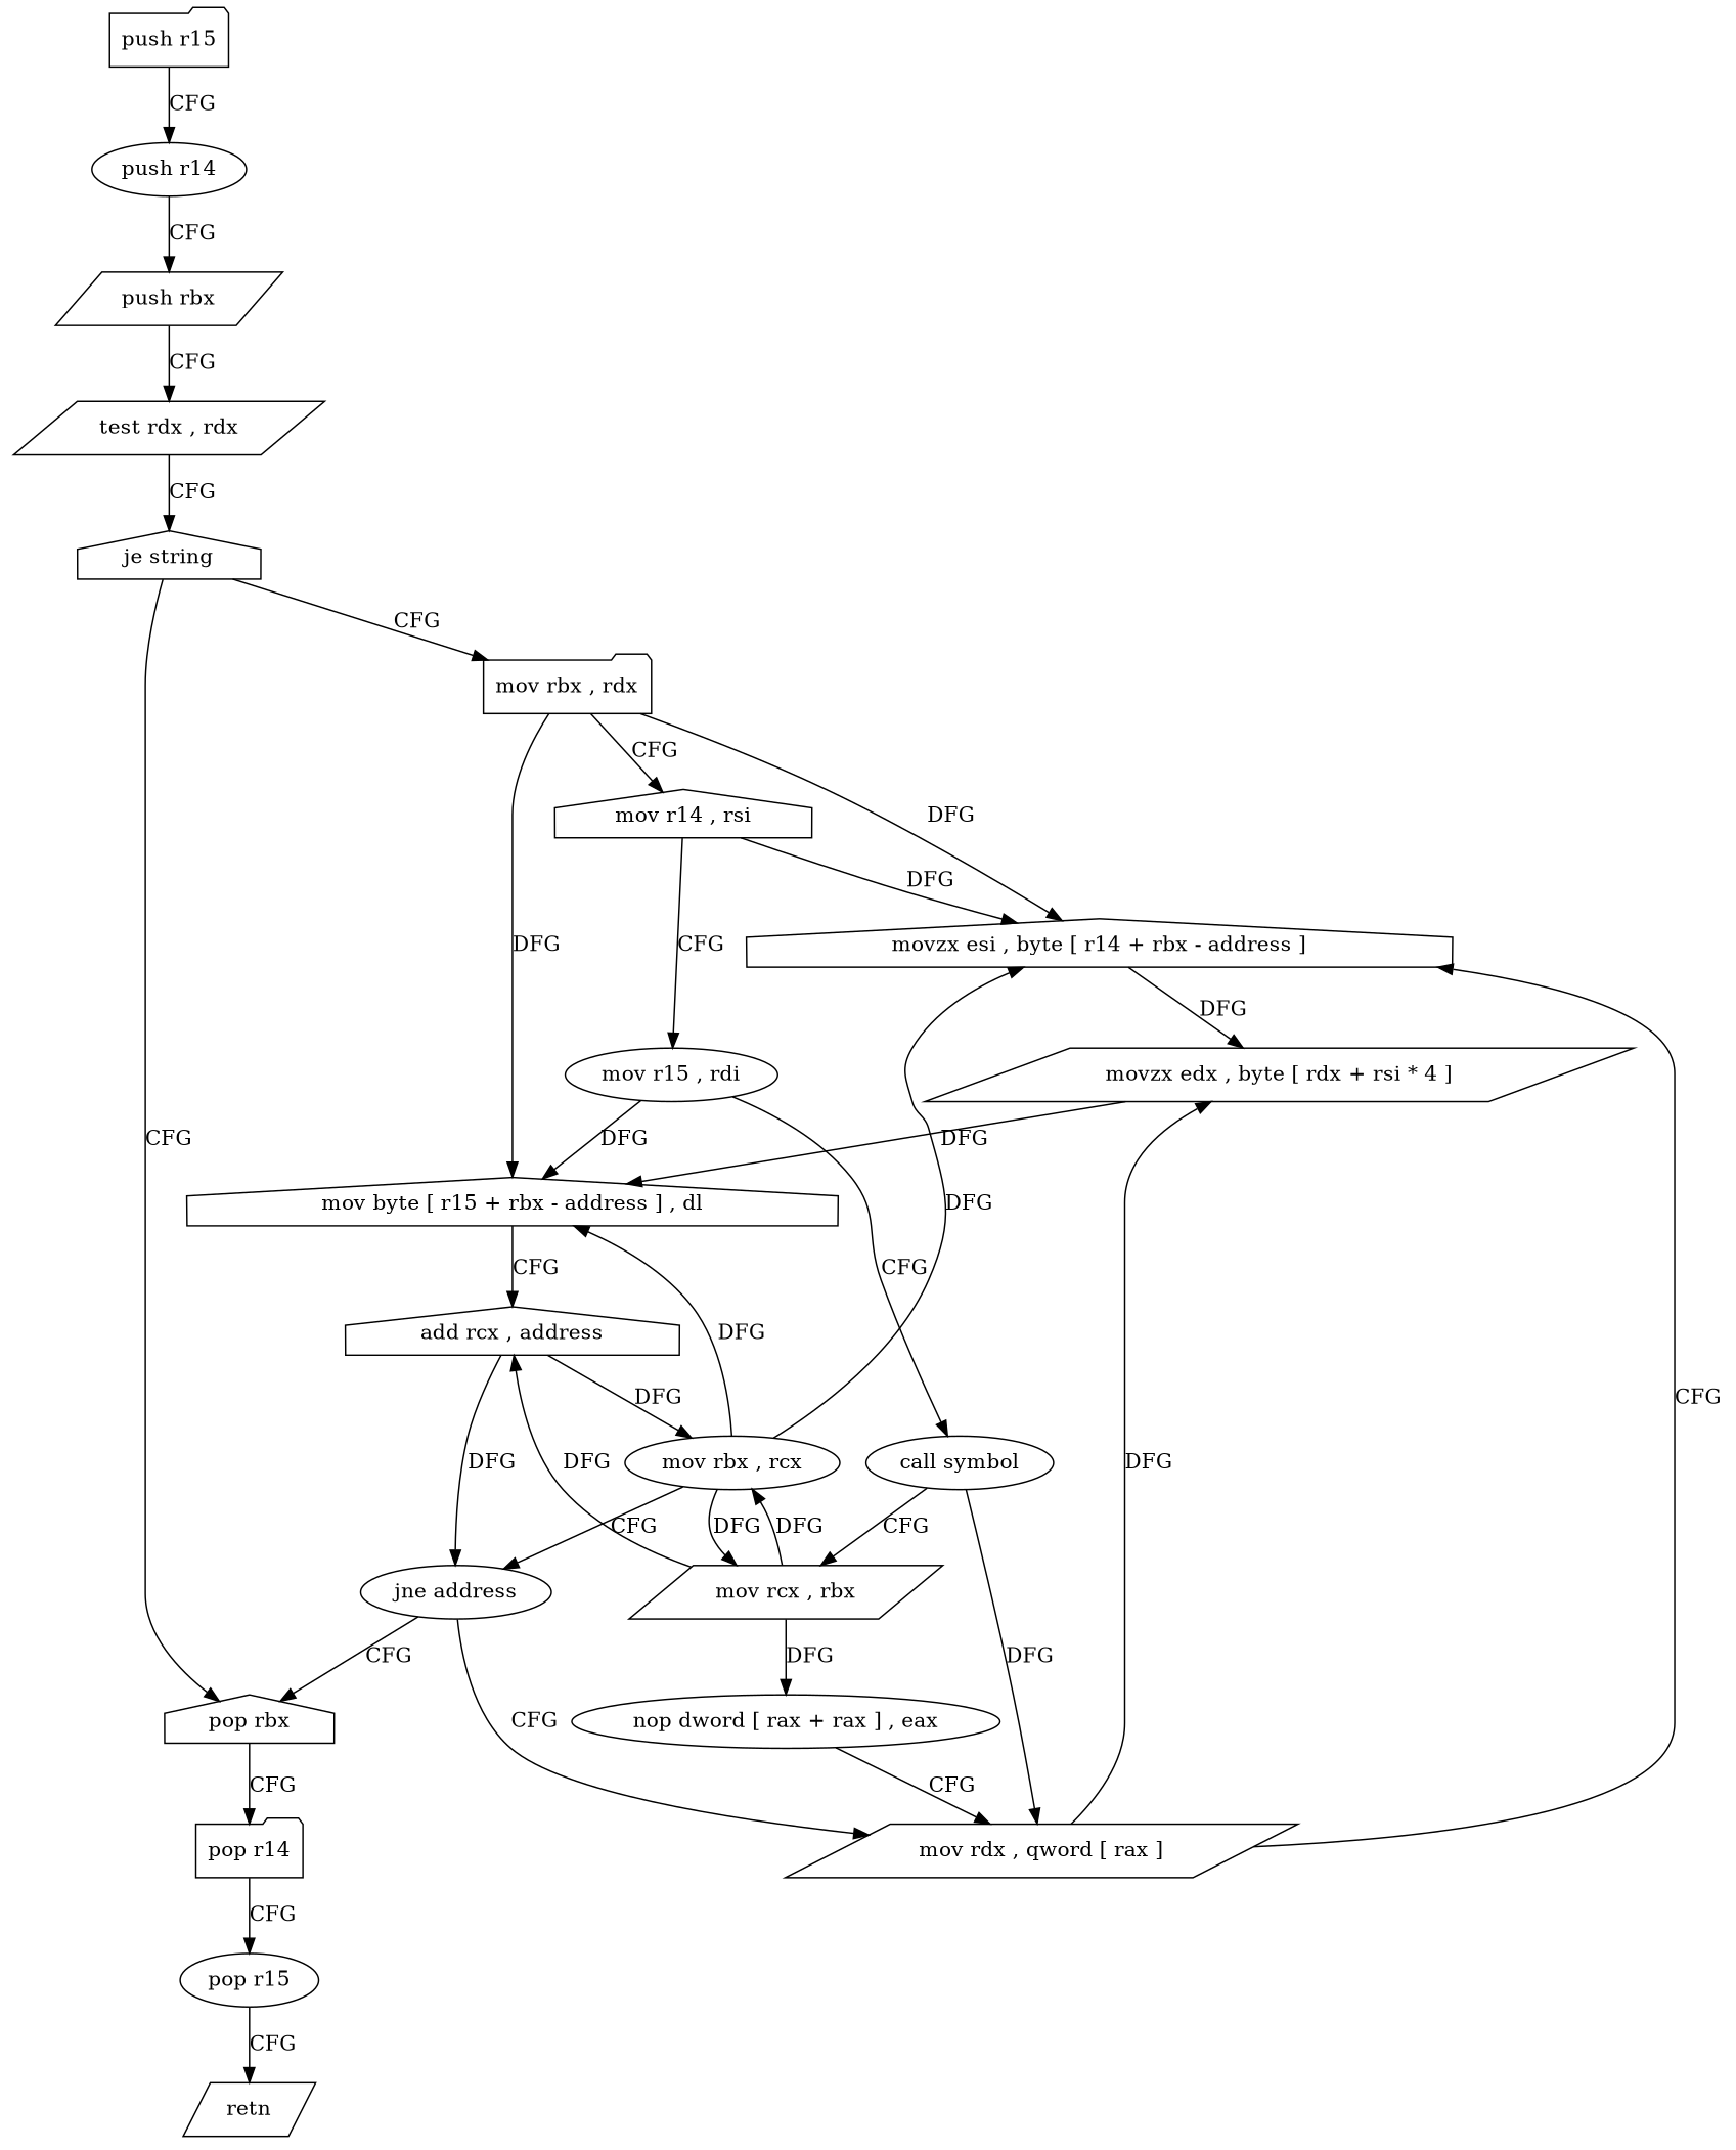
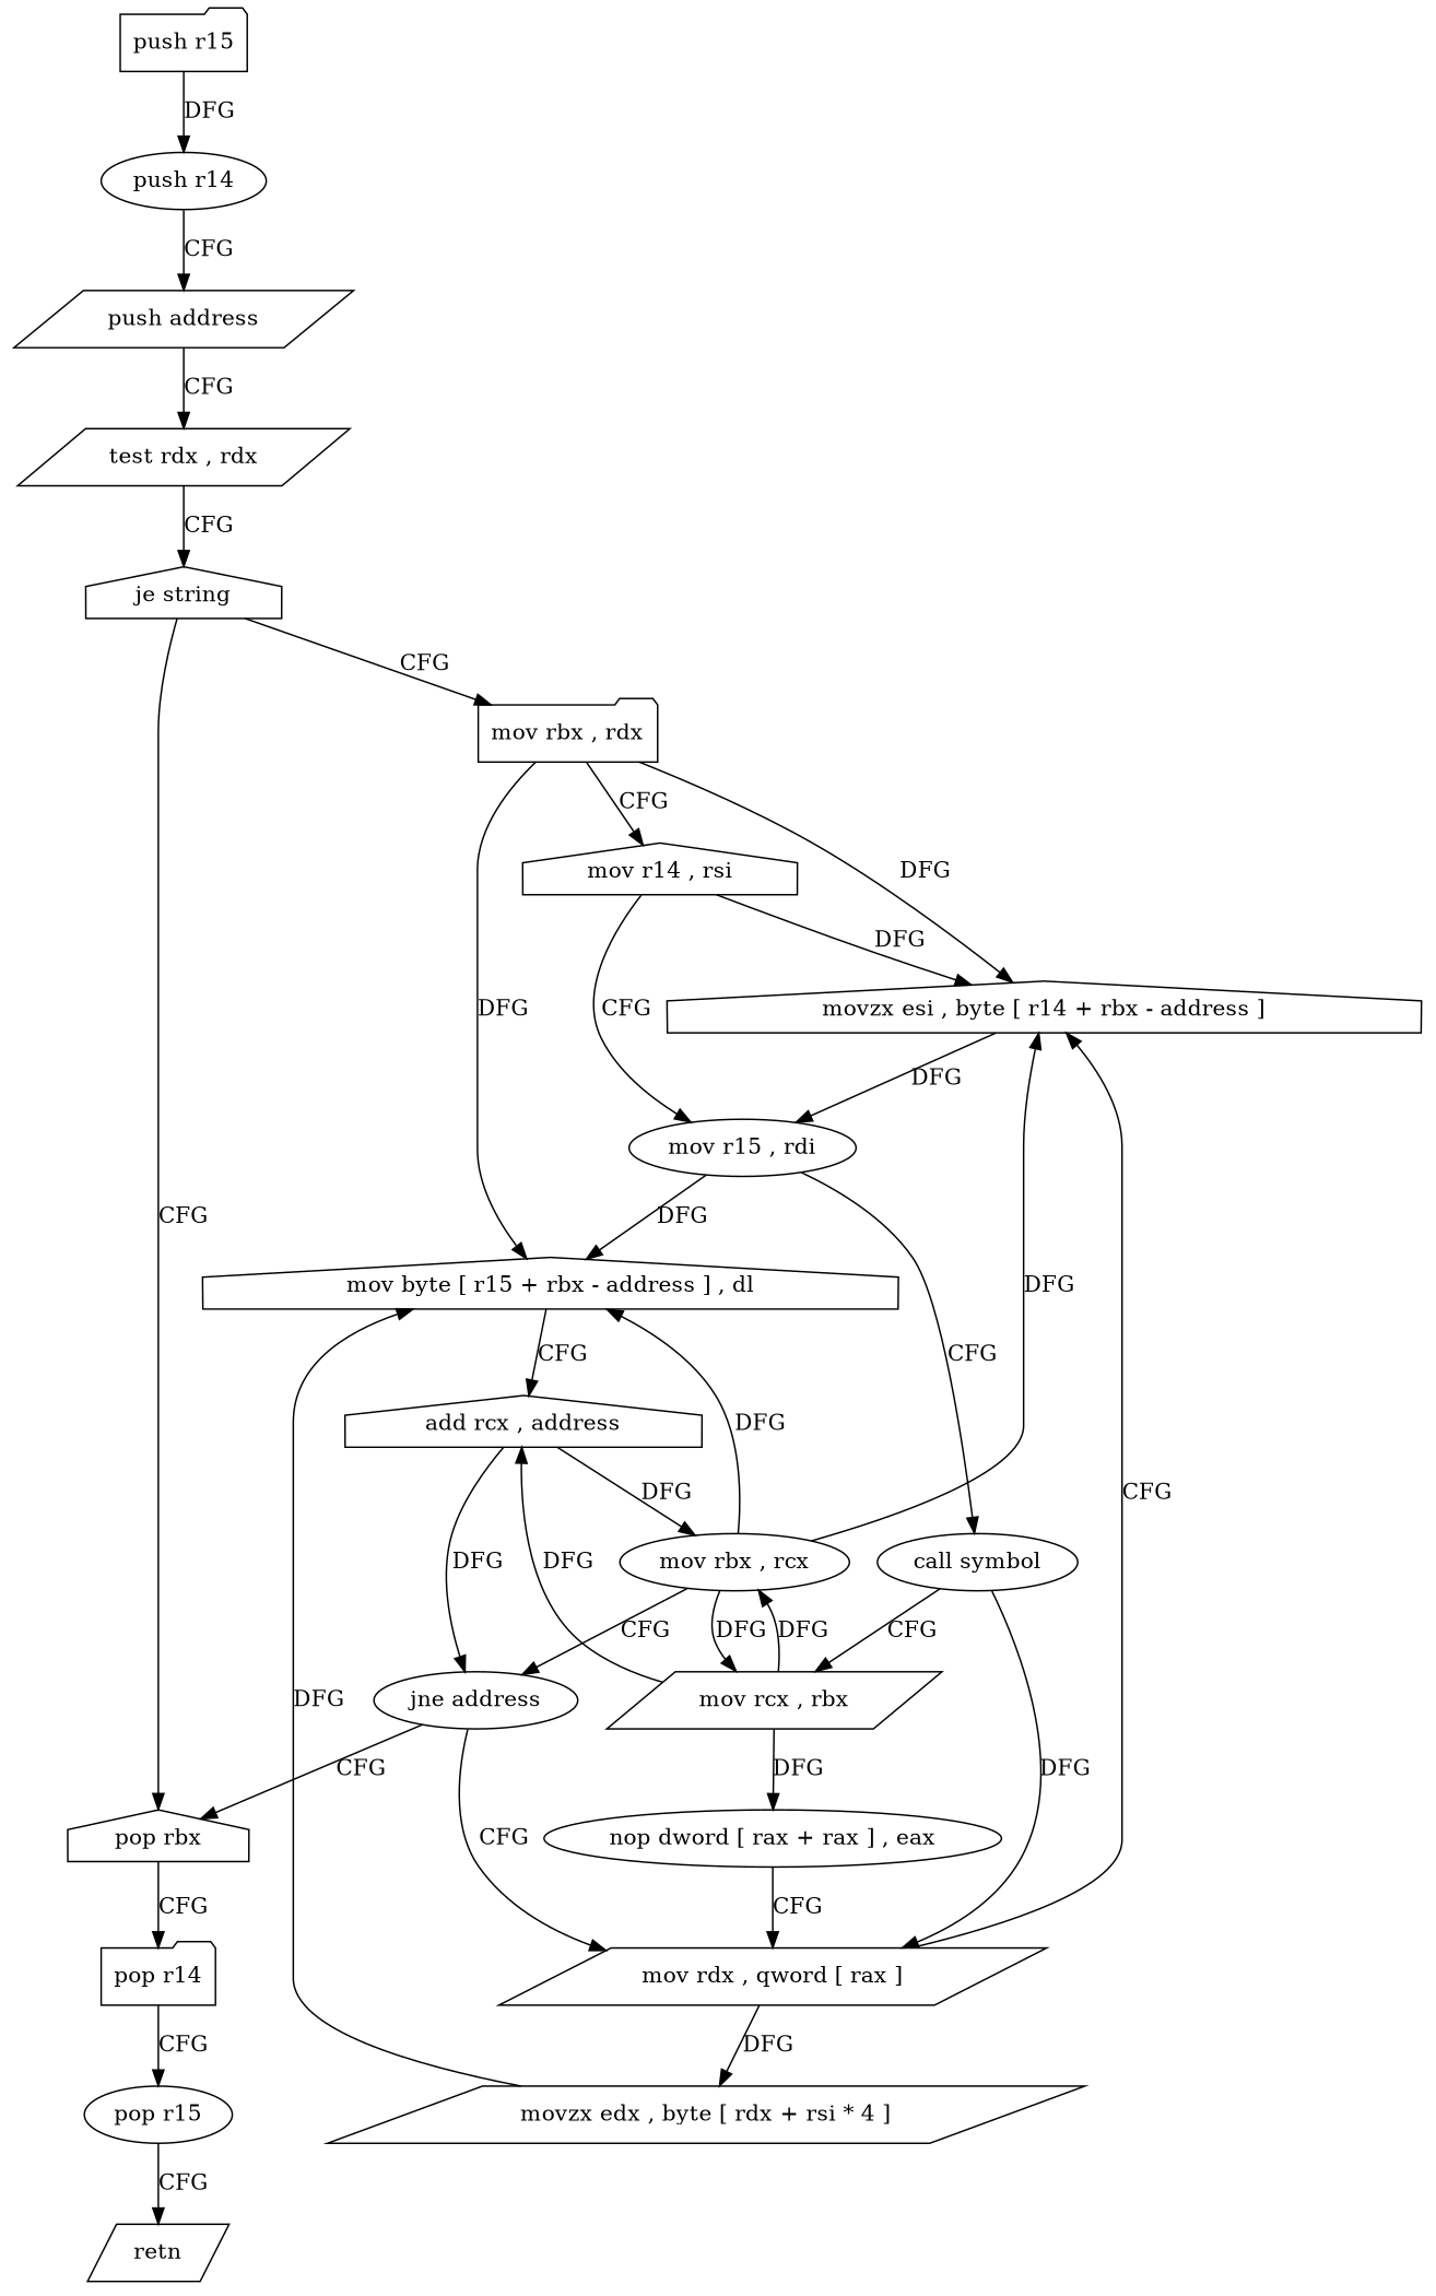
  digraph {
    node [shape=ellipse]
    n1 [label="push r15" shape=folder]
    n2 [label="push r14"]
-   n3 [label="push rbx" shape=parallelogram]
+   n3 [label="push address" shape=parallelogram]
    n4 [label="test rdx , rdx" shape=parallelogram]
    n5 [label="je string" shape=house]
    n6 [label="pop rbx" shape=house]
    n7 [label="mov rbx , rdx" shape=folder]
    n8 [label="pop r14" shape=folder]
    n9 [label="mov r14 , rsi" shape=house]
    n10 [label="movzx esi , byte [ r14 + rbx - address ]" shape=house]
    n11 [label="mov byte [ r15 + rbx - address ] , dl" shape=house]
    n12 [label="pop r15"]
    n13 [label="mov r15 , rdi"]
    n14 [label="mov rcx , rbx" shape=parallelogram]
    n15 [label="nop dword [ rax + rax ] , eax"]
    n16 [label="add rcx , address" shape=house]
    n17 [label="mov rbx , rcx"]
    n18 [label="movzx edx , byte [ rdx + rsi * 4 ]" shape=parallelogram]
    n19 [label=retn shape=parallelogram]
    n20 [label="call symbol"]
    n21 [label="mov rdx , qword [ rax ]" shape=parallelogram]
    n22 [label="jne address"]
-   n1 -> n2 [label=CFG]
+   n1 -> n2 [label=DFG]
    n2 -> n3 [label=CFG]
    n3 -> n4 [label=CFG]
    n4 -> n5 [label=CFG]
    n5 -> n6 [label=CFG]
    n5 -> n7 [label=CFG]
    n6 -> n8 [label=CFG]
    n7 -> n9 [label=CFG]
    n7 -> n10 [label=DFG]
    n7 -> n11 [label=DFG]
    n8 -> n12 [label=CFG]
    n9 -> n10 [label=DFG]
    n9 -> n13 [label=CFG]
-   n10 -> n18 [label=DFG]
+   n10 -> n13 [label=DFG]
    n11 -> n16 [label=CFG]
    n12 -> n19 [label=CFG]
    n13 -> n11 [label=DFG]
    n13 -> n20 [label=CFG]
    n14 -> n15 [label=DFG]
    n14 -> n16 [label=DFG]
    n14 -> n17 [label=DFG]
    n15 -> n21 [label=CFG]
    n16 -> n17 [label=DFG]
    n16 -> n22 [label=DFG]
    n17 -> n10 [label=DFG]
    n17 -> n11 [label=DFG]
    n17 -> n14 [label=DFG]
    n17 -> n22 [label=CFG]
    n18 -> n11 [label=DFG]
    n20 -> n14 [label=CFG]
    n20 -> n21 [label=DFG]
    n21 -> n10 [label=CFG]
    n21 -> n18 [label=DFG]
    n22 -> n6 [label=CFG]
    n22 -> n21 [label=CFG]
  }
